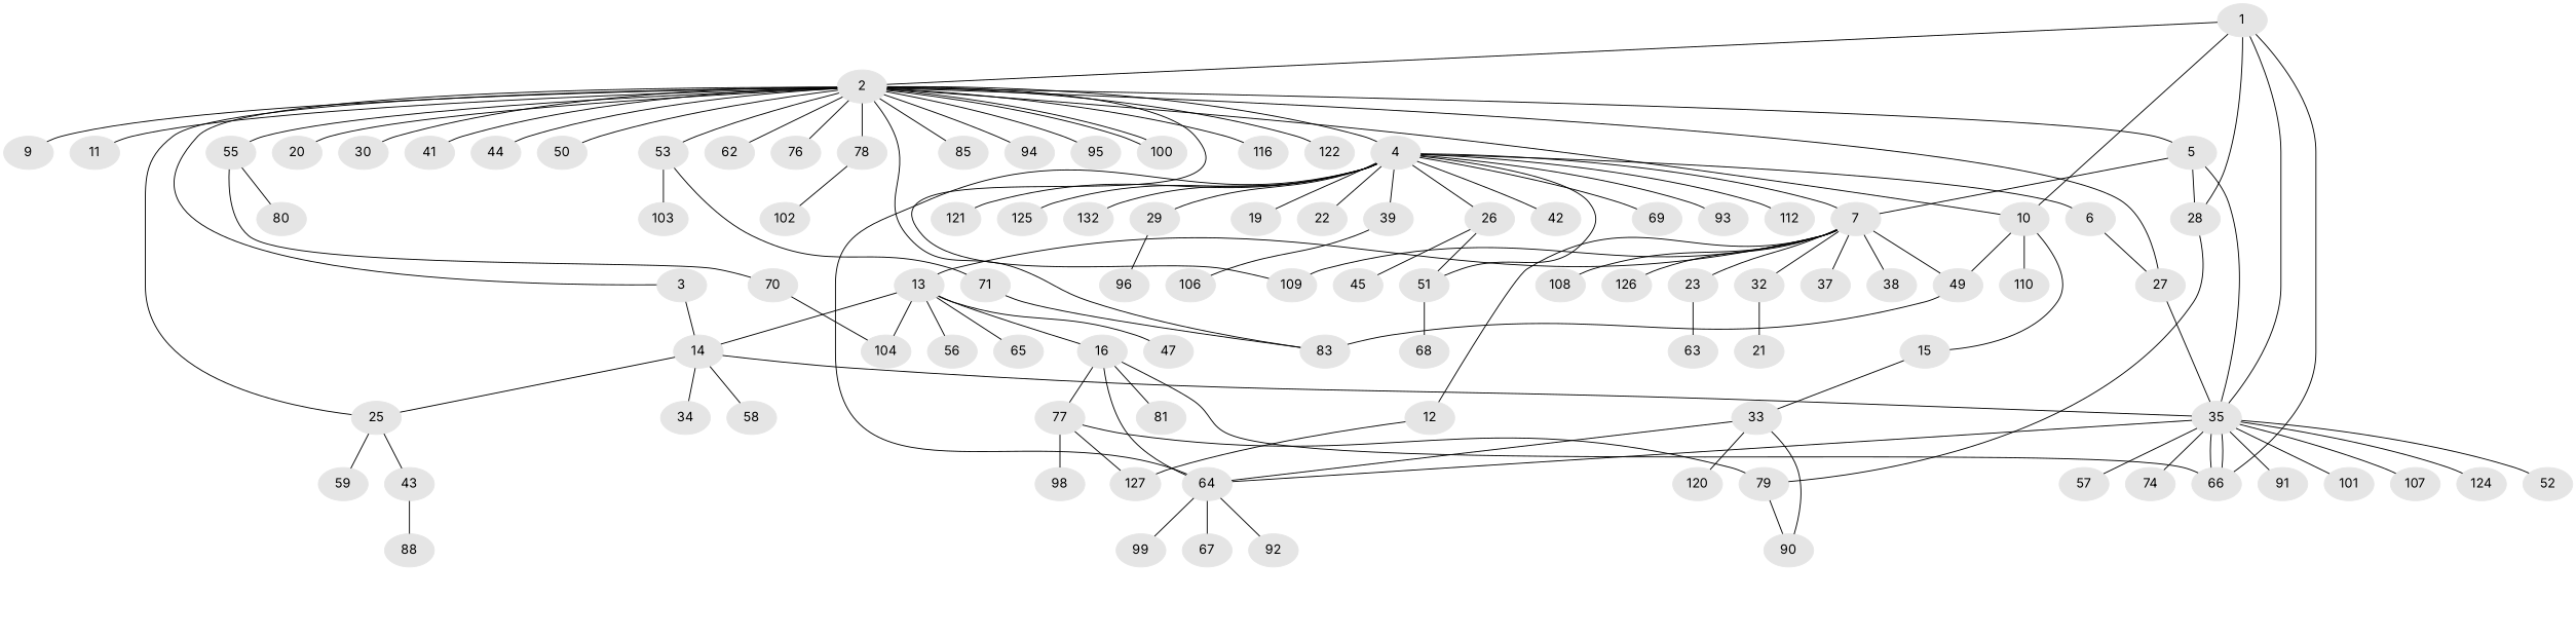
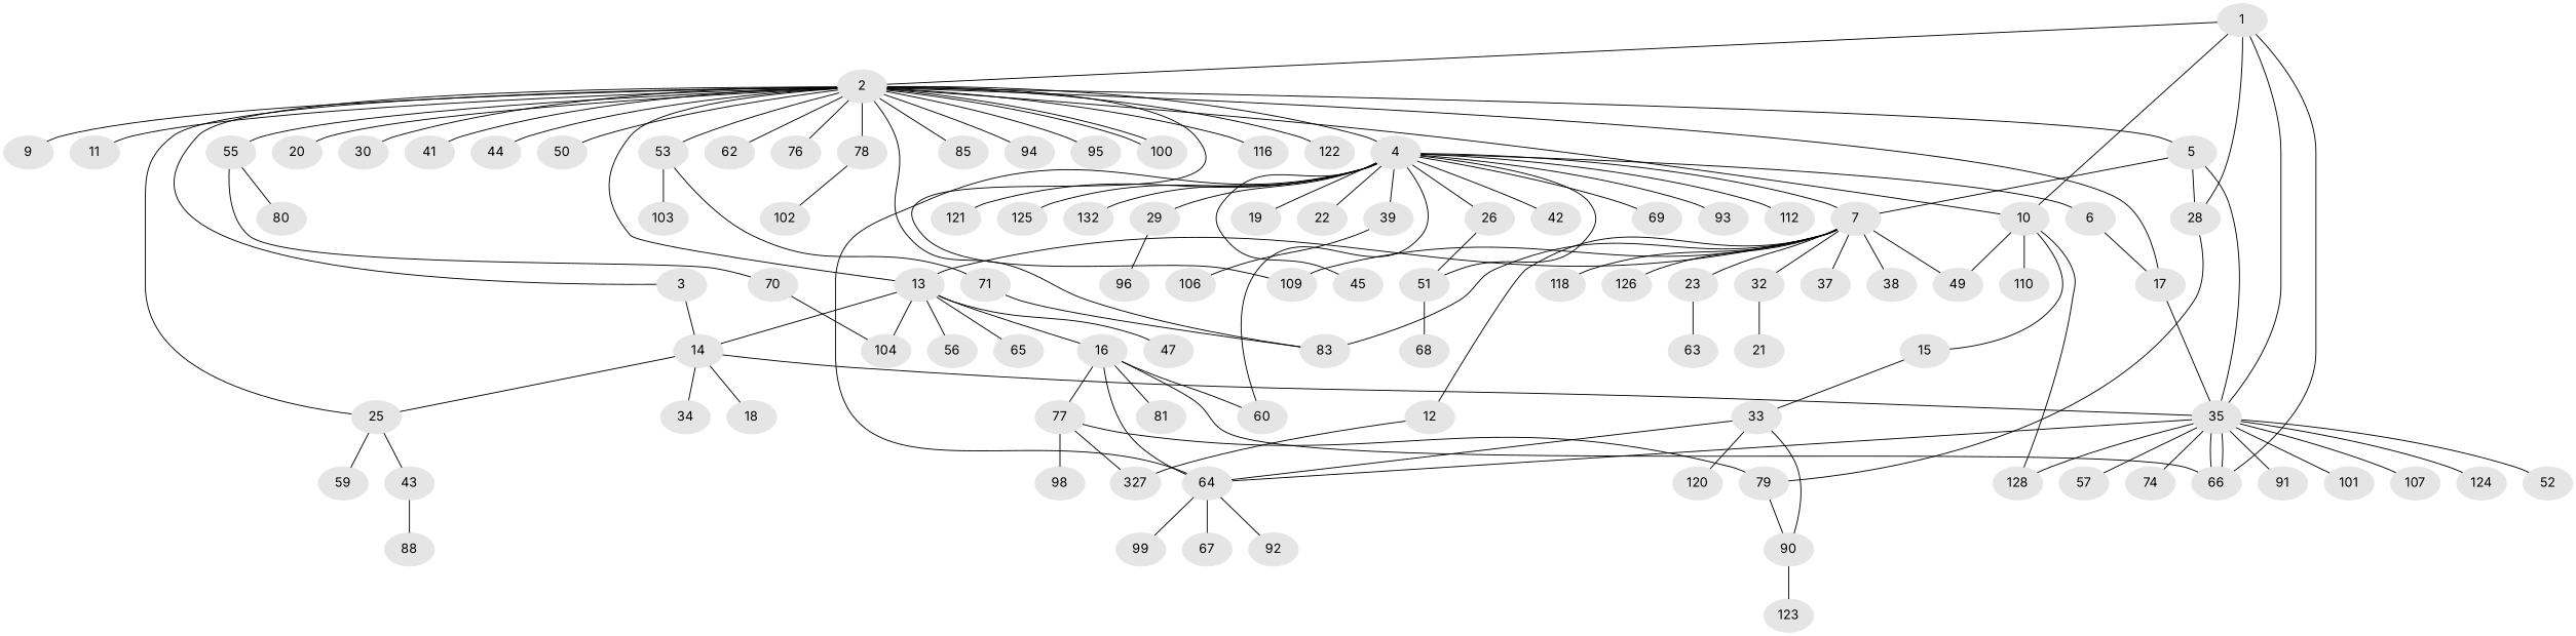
  graph {
    fontname=Inter
    node [color=gray90 fontname=Inter style=filled]
    edge [fontname=Inter]
    1 [super="+24"]
    2 [super="+89"]
    10 [super="+20"]
    28
    35 [super="+40"]
    66 [super="+105"]
    3 [super="+46"]
    4 [super="+31"]
    5 [super="+114"]
    9
    11
    13 [super="+48"]
-   17 [super="+36" label=27]
+   17 [super="+36"]
    25
    n15 [label=20]
    30
    41
    44
    50
    53 [super="+97"]
    55 [super="+58"]
    62
    76
    78
    83 [super="+115"]
    85
    94
    95 [super="+119"]
    100
    109
    116
    122
    49
    15
    110
+   128
    79 [super="+82"]
    64 [super="+113"]
    52
    57 [super="+61"]
    74
    91
    101
    107
    124
    14 [super="+131"]
    6
    7 [super="+8"]
    19
    22
    26
    29 [super="+75"]
    39
    42
    45
    51 [super="+129"]
+   60 [super="+87"]
    69
    93
    112
    121
    125
    132
    16 [super="+73"]
    47
    56 [super="+72"]
    65
    104 [super="+130"]
    43 [super="+54"]
    59
    71
    103
    70
    80
    102
-   18 [label=58]
+   18
    34
    12 [super="+117"]
    23 [super="+86"]
    32
    37
    38
-   108
+   108 [label=118]
    126
    96
    106
    68
    67
    92
    99
-   127
+   127 [label=327]
    63
    21
    33 [super="+84"]
    77 [super="+118"]
    81
    90 [super="+111"]
    120
    98
    88
+   123
    1 -- 2
    1 -- 10
    1 -- 28
    1 -- 35
    1 -- 66
    2 -- 10
    2 -- 3
    2 -- 4
    2 -- 5
    2 -- 9
    2 -- 11
+   2 -- 13
    2 -- 17
    2 -- 25
    2 -- n15
    2 -- 30
    2 -- 41
    2 -- 44
    2 -- 50
    2 -- 53
    2 -- 55
    2 -- 62
    2 -- 76
    2 -- 78
    2 -- 83
    2 -- 85
    2 -- 94
    2 -- 95
    2 -- 100
    2 -- 100
    2 -- 109
    2 -- 116
    2 -- 122
    10 -- 49
    10 -- 15
    10 -- 110
+   10 -- 128
    28 -- 79
    35 -- 66
    35 -- 66
+   35 -- 128
    35 -- 64
    35 -- 52
    35 -- 57
    35 -- 74
    35 -- 91
    35 -- 101
    35 -- 107
    35 -- 124
    3 -- 14
    4 -- 64
    4 -- 6
    4 -- 7
    4 -- 19
    4 -- 22
    4 -- 26
    4 -- 29
    4 -- 39
    4 -- 42
-   26 -- 45
+   4 -- 45
    4 -- 51
+   4 -- 60
    4 -- 69
    4 -- 93
    4 -- 112
    4 -- 121
    4 -- 125
    4 -- 132
    5 -- 28
    5 -- 35
    5 -- 7
    13 -- 14
    13 -- 16 [weight=2]
    13 -- 47
    13 -- 56
    13 -- 65
    13 -- 104
    17 -- 35
    25 -- 43
    25 -- 59
    53 -- 71
    53 -- 103
    55 -- 70
    55 -- 80
    78 -- 102
    15 -- 33
    79 -- 90
    64 -- 67
    64 -- 92
    64 -- 99
    14 -- 35
    14 -- 25
    14 -- 18
    14 -- 34
    6 -- 17
    7 -- 13
-   49 -- 83
+   7 -- 83
    7 -- 109
    7 -- 49
    7 -- 12
    7 -- 23
    7 -- 32
    7 -- 37
    7 -- 38
    7 -- 108
    7 -- 126
    26 -- 51
    29 -- 96
    39 -- 106
    51 -- 68
    16 -- 66
    16 -- 64
+   16 -- 60
    16 -- 77
    16 -- 81
    43 -- 88
    71 -- 83
    70 -- 104
    12 -- 127
    23 -- 63
    32 -- 21
    33 -- 64
    33 -- 90
    33 -- 120
    77 -- 79
    77 -- 127
    77 -- 98
+   90 -- 123
  }
